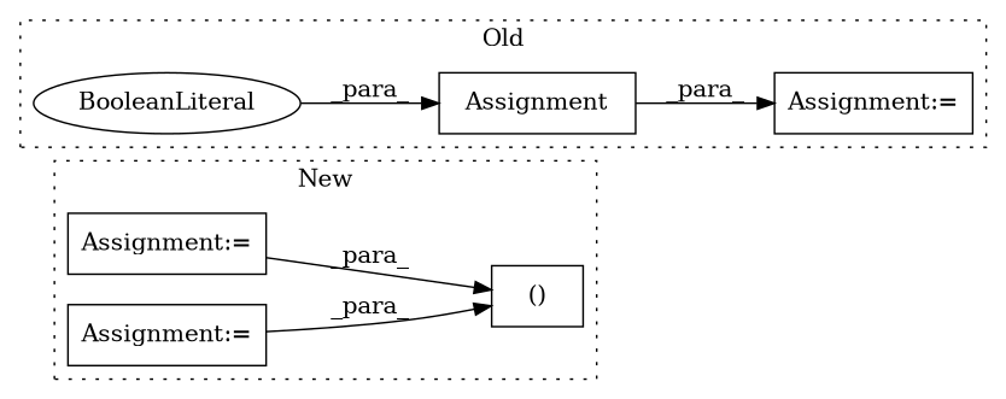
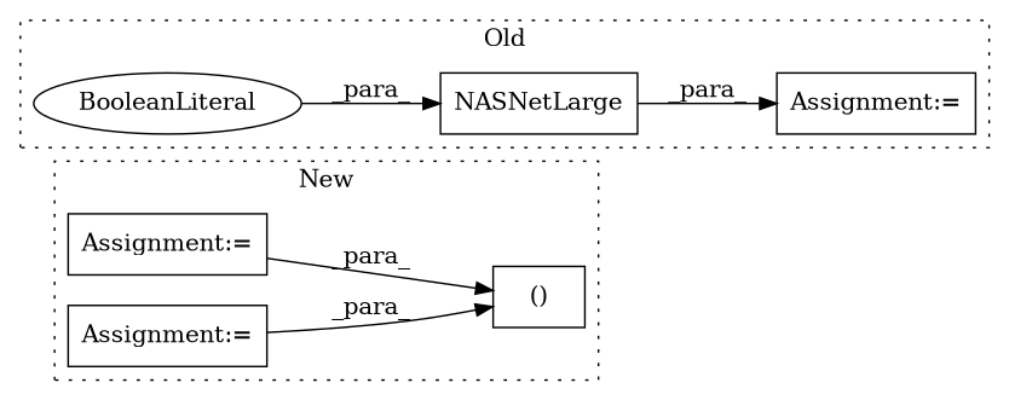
  digraph {
    rankdir=LR
    node [a=7 l=3 shape=box]
    n1 [a=106 l=19 label="()" s=16043]
    n2 [label="Assignment:=" s=15934]
    n3 [label="Assignment:=" s=15999]
-   n4 [a=32 l="12,1" label=Assignment s="15345,15367"]
+   n4 [a=32 l="12,1" label=NASNetLarge s="15345,15367"]
    n5 [l=1 label="Assignment:=" s=15331]
    n6 [a=9 l=5 label=BooleanLiteral s=15362 shape=ellipse]
    subgraph cluster_1 {
      label=New
      style=dotted
      n1
      n2
      n3
    }
    subgraph cluster_2 {
      label=Old
      style=dotted
      n4
      n5
      n6
    }
    n2 -> n1 [label=_para_]
    n3 -> n1 [label=_para_]
    n4 -> n5 [label=_para_]
    n6 -> n4 [label=_para_]
  }
